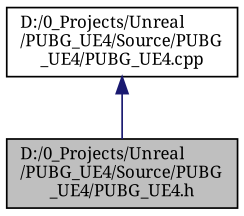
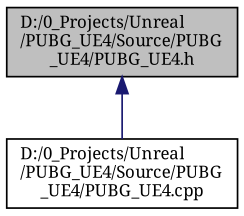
  digraph {
    fontname="Noto Serif"
    node [color=black fontname="Noto Serif" fontsize=10 shape=record style=filled]
    n1 [fillcolor=grey75 fontcolor=black height=0.2 label="D:/0_Projects/Unreal\l/PUBG_UE4/Source/PUBG\l_UE4/PUBG_UE4.h" width=0.4]
    n2 [fillcolor=white height=0.2 label="D:/0_Projects/Unreal\l/PUBG_UE4/Source/PUBG\l_UE4/PUBG_UE4.cpp" width=0.4]
-   n2 -> n1 [color=midnightblue dir=back fontname="Noto Serif" fontsize=10 labelfontname=Helvetica labelfontsize=10 style=solid]
+   n1 -> n2 [color=midnightblue dir=back fontname="Noto Serif" fontsize=10 labelfontname=Helvetica labelfontsize=10 style=solid]
  }
